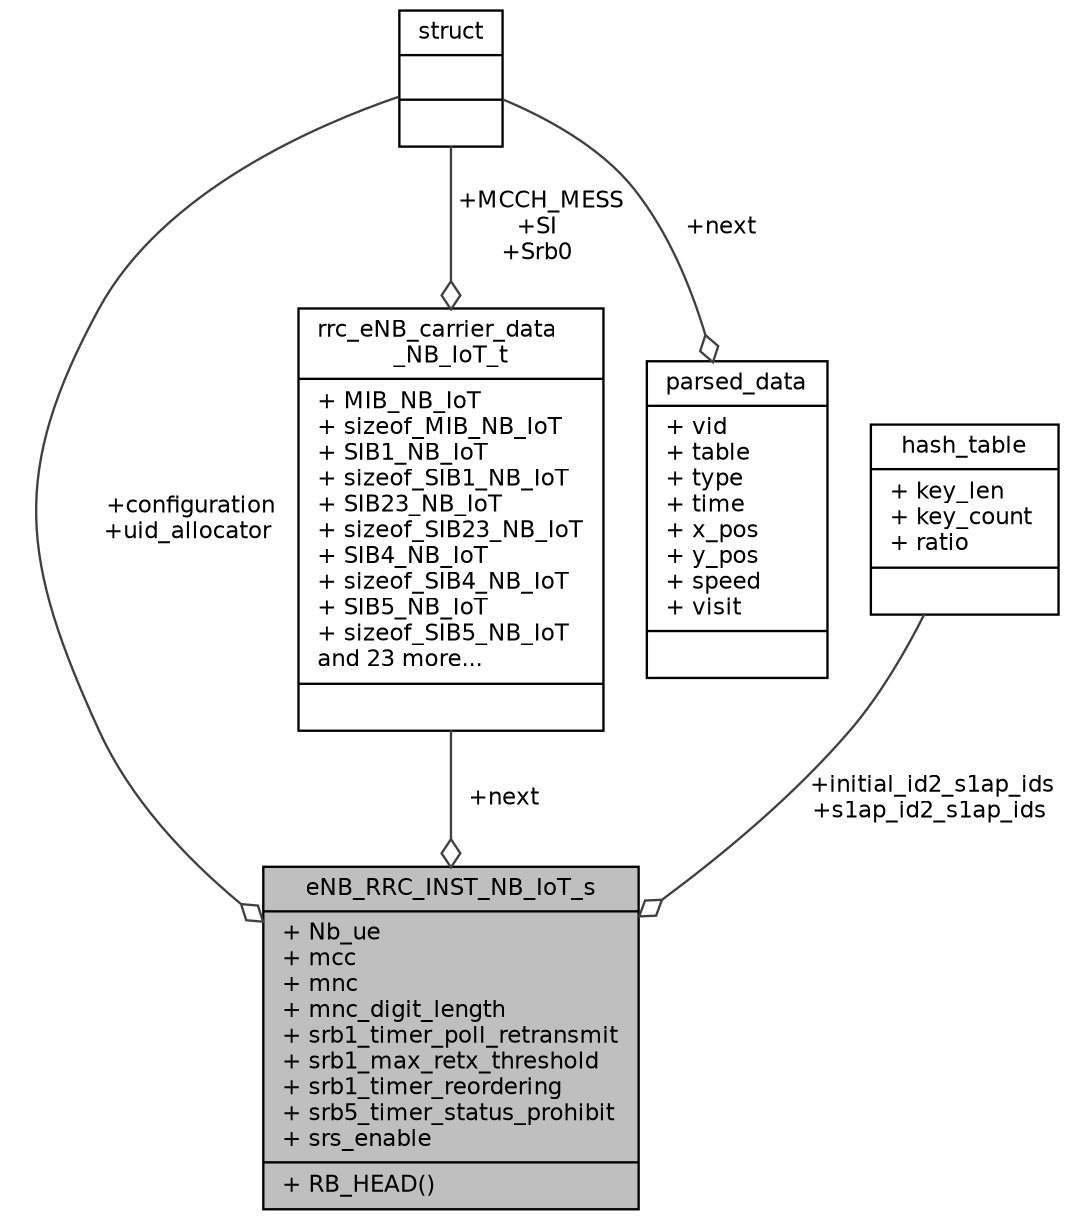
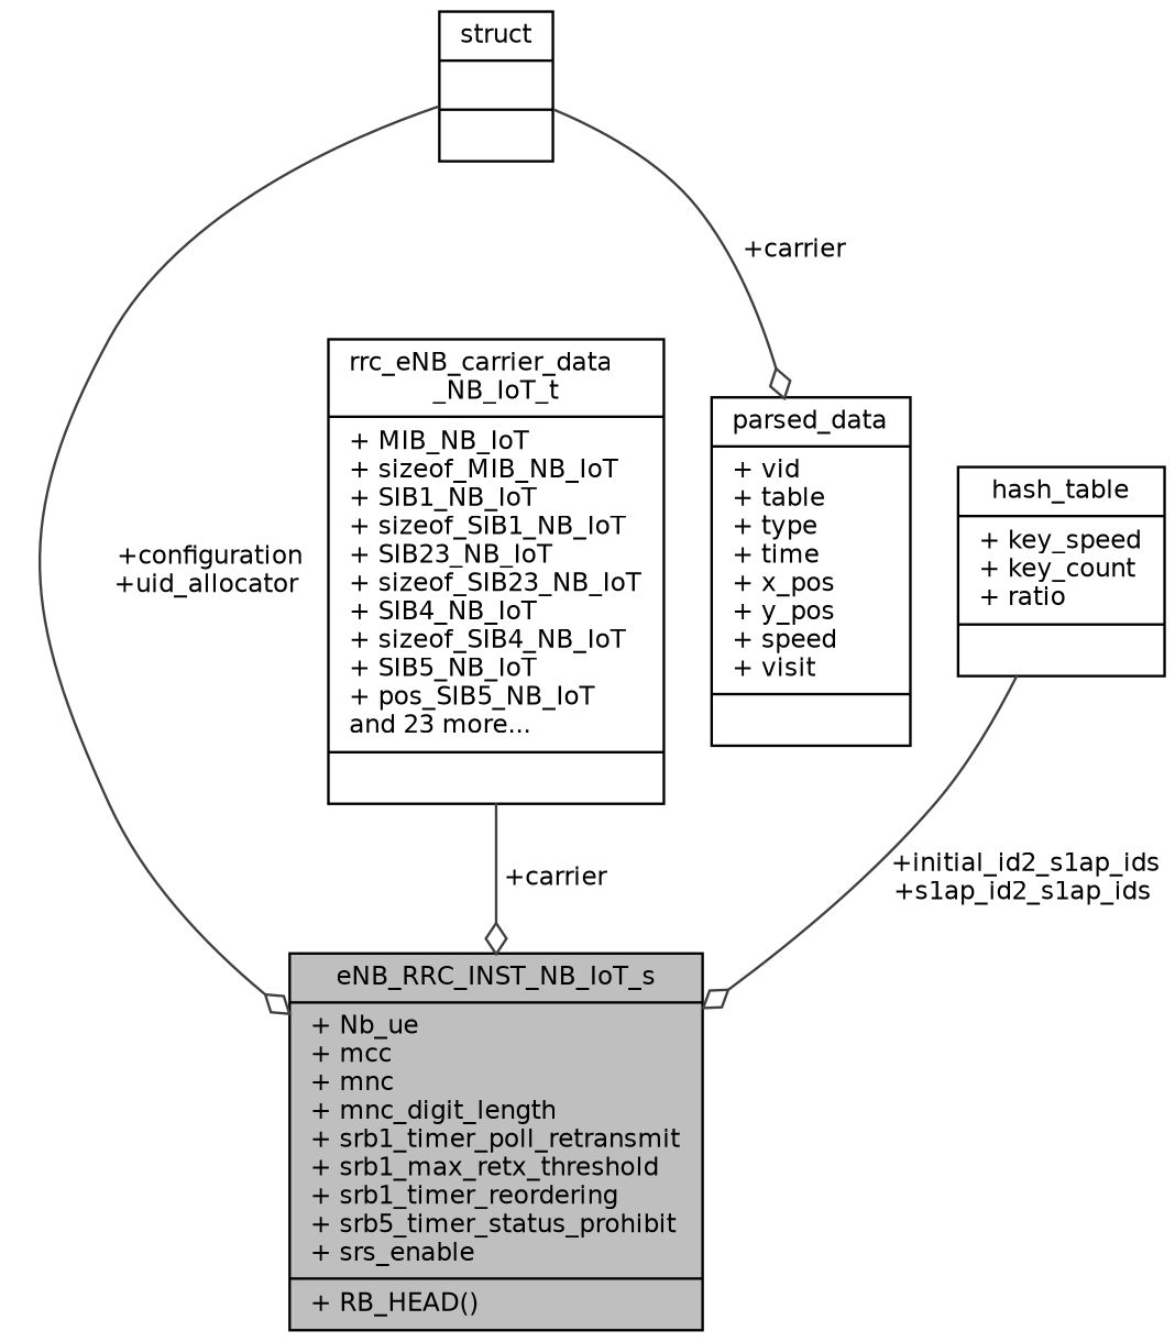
  digraph {
    node [color=black fillcolor=white fontname=Helvetica fontsize=10 shape=record style=filled]
    edge [arrowhead=odiamond color=grey25 fontname=Helvetica fontsize=10 labelfontname=Helvetica labelfontsize=10 style=solid]
    n1 [fillcolor=grey75 fontcolor=black height=0.2 label="{eNB_RRC_INST_NB_IoT_s\n|+ Nb_ue\l+ mcc\l+ mnc\l+ mnc_digit_length\l+ srb1_timer_poll_retransmit\l+ srb1_max_retx_threshold\l+ srb1_timer_reordering\l+ srb5_timer_status_prohibit\l+ srs_enable\l|+ RB_HEAD()\l}" width=0.4]
-   n2 [height=0.2 label="{rrc_eNB_carrier_data\l_NB_IoT_t\n|+ MIB_NB_IoT\l+ sizeof_MIB_NB_IoT\l+ SIB1_NB_IoT\l+ sizeof_SIB1_NB_IoT\l+ SIB23_NB_IoT\l+ sizeof_SIB23_NB_IoT\l+ SIB4_NB_IoT\l+ sizeof_SIB4_NB_IoT\l+ SIB5_NB_IoT\l+ sizeof_SIB5_NB_IoT\land 23 more...\l|}" width=0.4]
+   n2 [height=0.2 label="{rrc_eNB_carrier_data\l_NB_IoT_t\n|+ MIB_NB_IoT\l+ sizeof_MIB_NB_IoT\l+ SIB1_NB_IoT\l+ sizeof_SIB1_NB_IoT\l+ SIB23_NB_IoT\l+ sizeof_SIB23_NB_IoT\l+ SIB4_NB_IoT\l+ sizeof_SIB4_NB_IoT\l+ SIB5_NB_IoT\l+ pos_SIB5_NB_IoT\land 23 more...\l|}" width=0.4]
    n3 [height=0.2 label="{struct\n||}" width=0.4]
    n4 [height=0.2 label="{parsed_data\n|+ vid\l+ table\l+ type\l+ time\l+ x_pos\l+ y_pos\l+ speed\l+ visit\l|}" width=0.4]
-   n5 [height=0.2 label="{hash_table\n|+ key_len\l+ key_count\l+ ratio\l|}" width=0.4]
-   n2 -> n1 [label=" +next"]
+   n5 [height=0.2 label="{hash_table\n|+ key_speed\l+ key_count\l+ ratio\l|}" width=0.4]
+   n2 -> n1 [label=" +carrier"]
    n3 -> n1 [label=" +configuration\n+uid_allocator"]
-   n3 -> n2 [label=" +MCCH_MESS\n+SI\n+Srb0"]
-   n3 -> n4 [label=" +next"]
+   n3 -> n4 [label=" +carrier"]
    n5 -> n1 [label=" +initial_id2_s1ap_ids\n+s1ap_id2_s1ap_ids"]
  }
